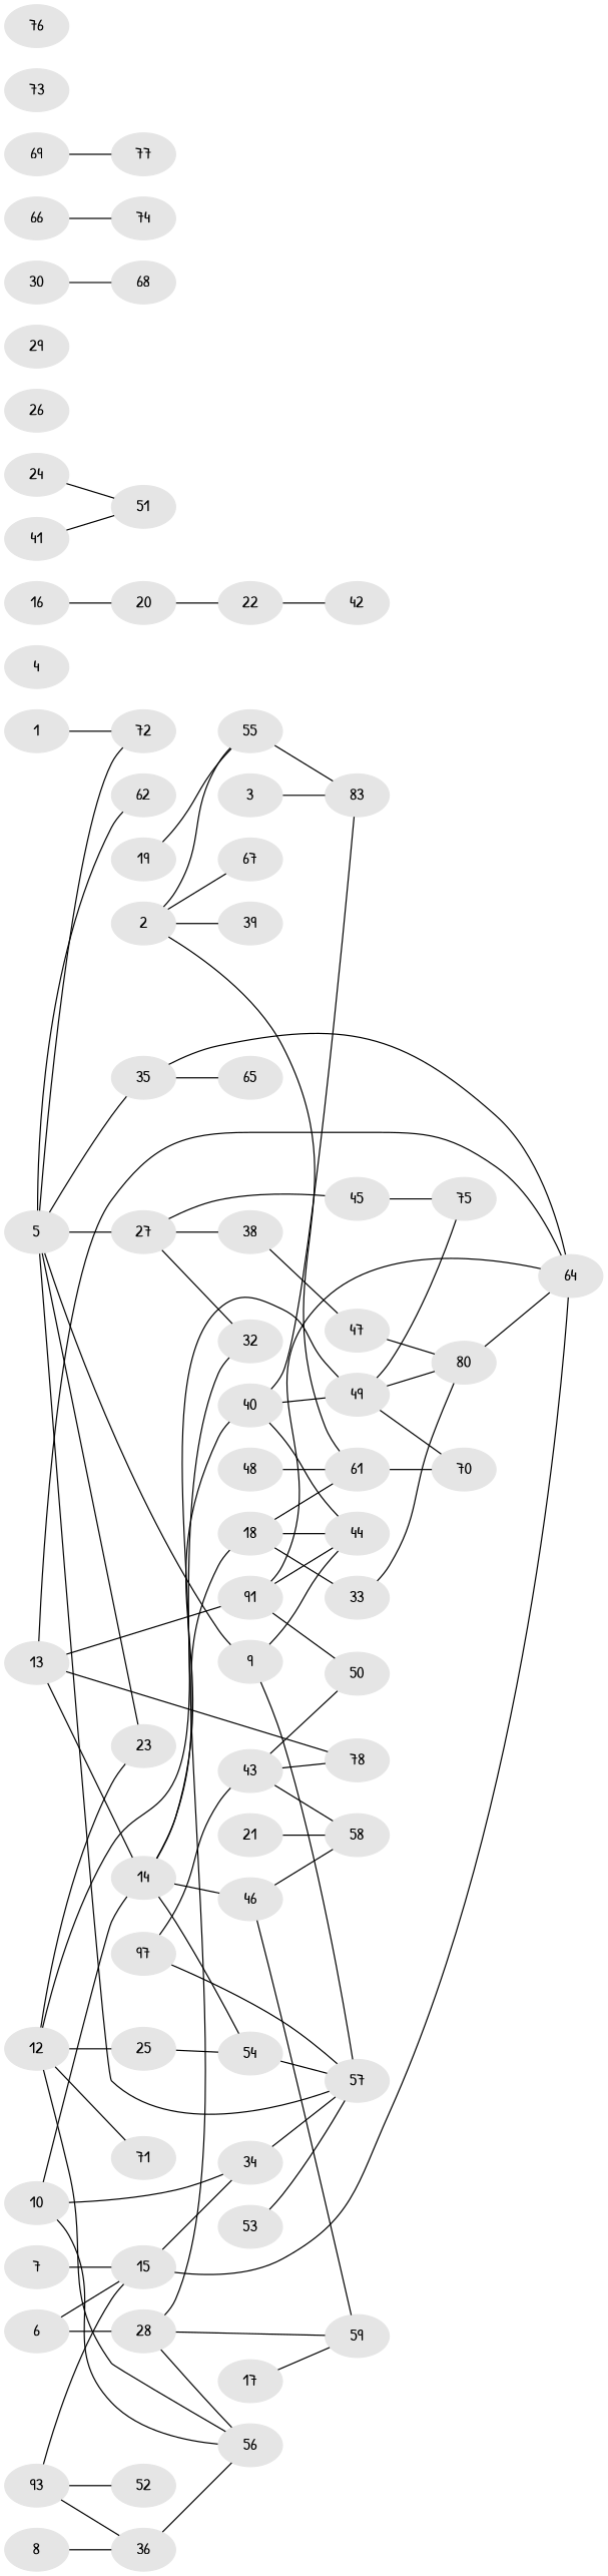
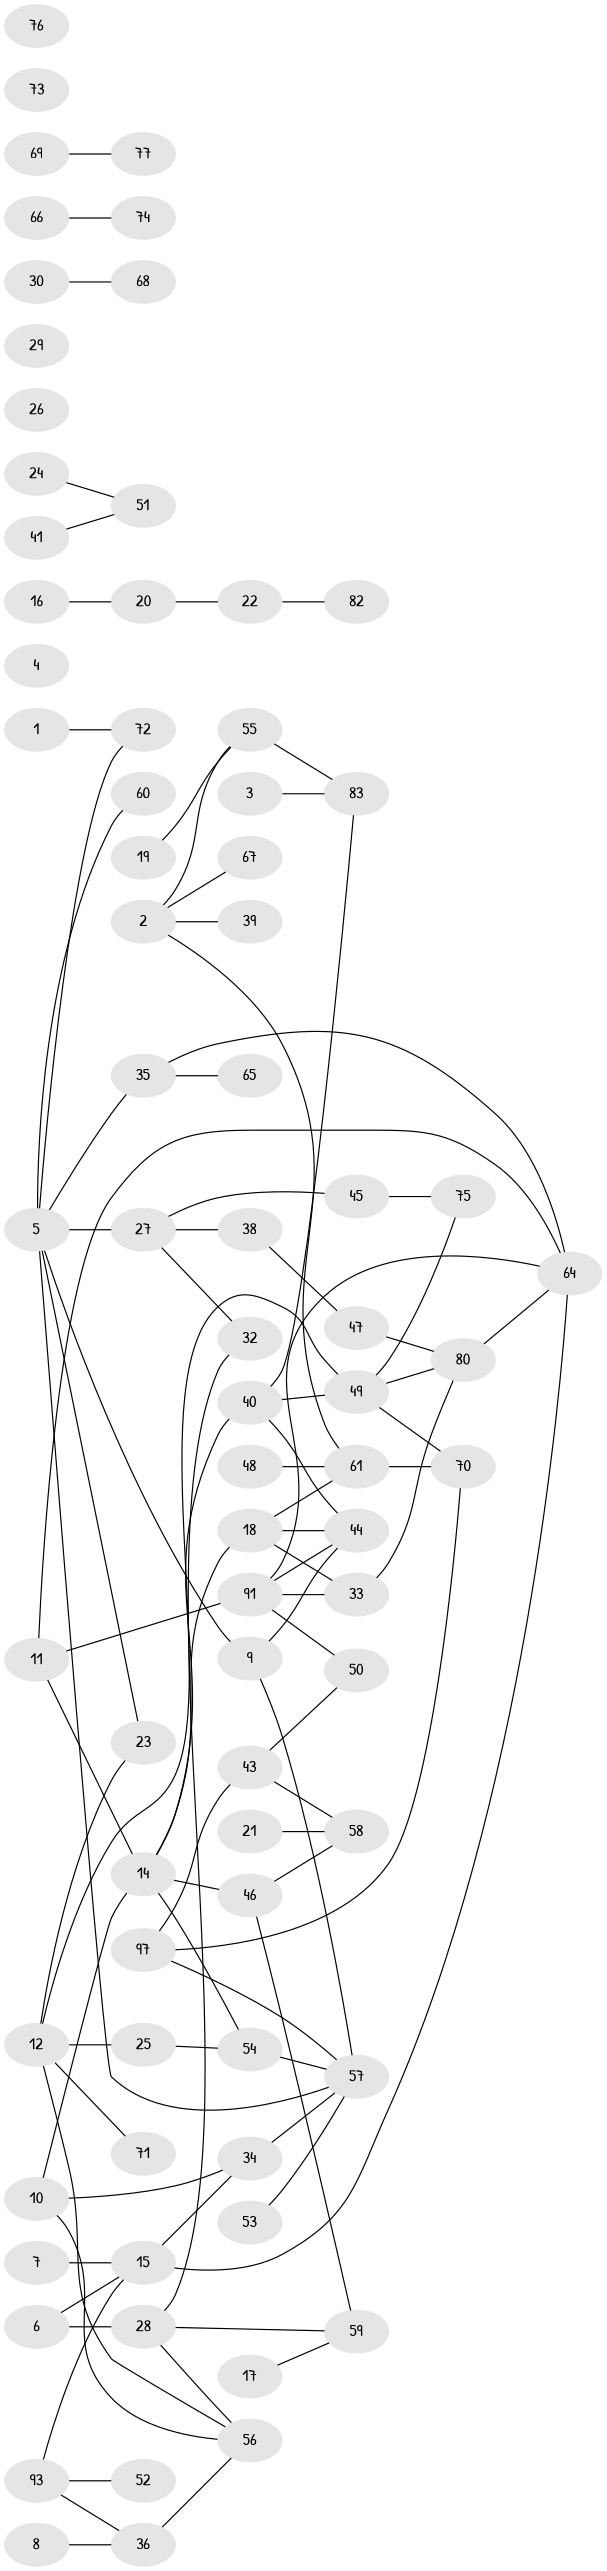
  graph {
    fontname="Patrick Hand"
    rankdir=LR
    node [color=gray90 fontname="Patrick Hand" style=filled]
    edge [fontname="Patrick Hand"]
    1
    72
    2
    39
    55
    61
    67
    n8 [label=83]
    70
    3
    4
    5
    9
    23
    27
    35
    57
-   62
+   62 [label=60]
    44
    32
    38
    45
    64
    65
    6
    15
    28
    34
    56
    59
    7
    8
    36
    10
    14
    18
    40
    46
    54
-   11 [label=13]
+   11
    n41 [label=91]
-   78
    33
    50
    12
    25
    49
    71
    n49 [label=80]
    75
    n51 [label=93]
    52
    58
    16
    20
    22
    17
    19
-   42
+   42 [label=82]
    21
    24
    51
    26
    47
    29
    30
    68
    n68 [label=97]
    43
    41
    48
    53
    66
    74
    69
    77
    73
    76
    1 -- 72
    2 -- 39
    2 -- 55
    2 -- 61
    2 -- 67
    55 -- n8
    61 -- 70
    3 -- n8
    5 -- 72
    5 -- 9
    5 -- 23
    5 -- 27
    5 -- 35
    5 -- 57
    5 -- 62
    9 -- 57
    9 -- 44
    27 -- 32
    27 -- 38
    27 -- 45
    35 -- 64
    35 -- 65
    38 -- 47
    45 -- 75
    6 -- 15
    6 -- 28
    15 -- 64
    15 -- 34
    28 -- 32
    28 -- 56
    28 -- 59
    34 -- 57
    7 -- 15
    8 -- 36
    36 -- 56
    10 -- 34
    10 -- 56
    10 -- 14
    14 -- 18
    14 -- 40
    14 -- 46
    14 -- 54
    18 -- 61
    18 -- 44
    18 -- 33
    40 -- n8
    40 -- 44
    40 -- 49
    46 -- 59
    46 -- 58
    54 -- 57
    11 -- 64
    11 -- 14
    11 -- n41
-   11 -- 78
    n41 -- 44
    n41 -- 64
+   n41 -- 33
    n41 -- 50
    33 -- n49
    12 -- 23
    12 -- 56
    12 -- 25
    12 -- 49
    12 -- 71
    25 -- 54
    49 -- 70
    49 -- n49
    49 -- 75
    n49 -- 64
    n51 -- 15
    n51 -- 36
    n51 -- 52
    16 -- 20
    20 -- 22
    22 -- 42
    17 -- 59
    19 -- 55
    21 -- 58
    24 -- 51
    47 -- n49
    30 -- 68
+   n68 -- 70
    n68 -- 57
    n68 -- 43
-   43 -- 78
    43 -- 50
    43 -- 58
    41 -- 51
    48 -- 61
    53 -- 57
    66 -- 74
    69 -- 77
  }
